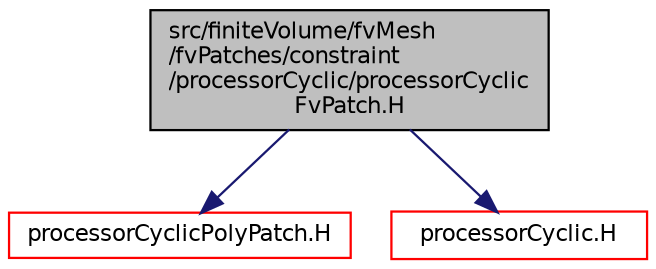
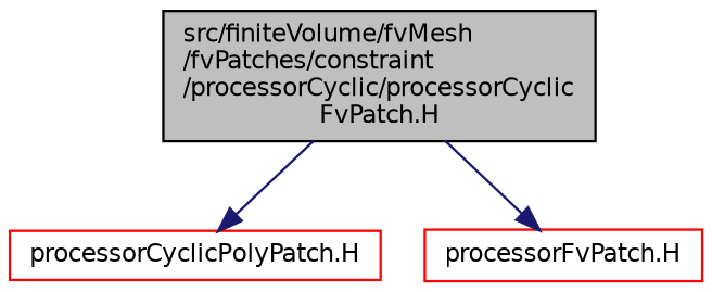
  digraph {
    node [color=red fontname=Helvetica fontsize=10 shape=record]
    edge [color=midnightblue fontname=Helvetica fontsize=10 labelfontname=Helvetica labelfontsize=10 style=solid]
    n1 [color=black fillcolor=grey75 fontcolor=black height=0.2 label="src/finiteVolume/fvMesh\l/fvPatches/constraint\l/processorCyclic/processorCyclic\lFvPatch.H" style=filled width=0.4]
    n2 [height=0.2 label="processorCyclicPolyPatch.H" width=0.4]
-   n3 [height=0.2 label="processorCyclic.H" width=0.4]
+   n3 [height=0.2 label="processorFvPatch.H" width=0.4]
    n1 -> n2
    n1 -> n3
  }
